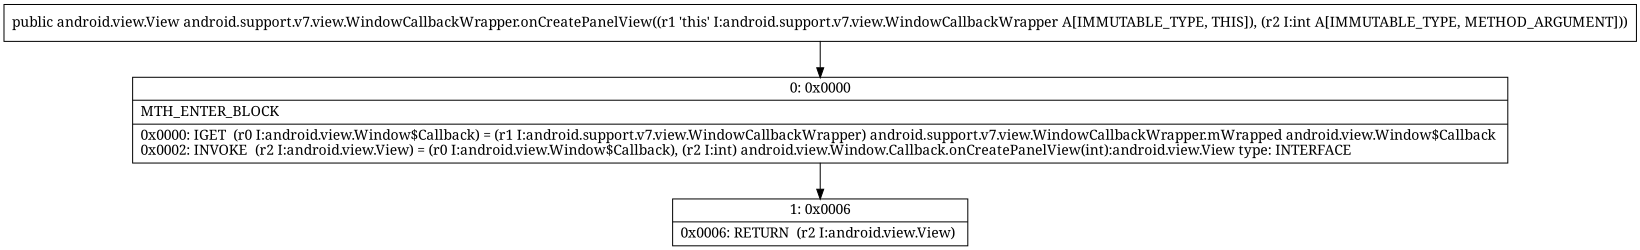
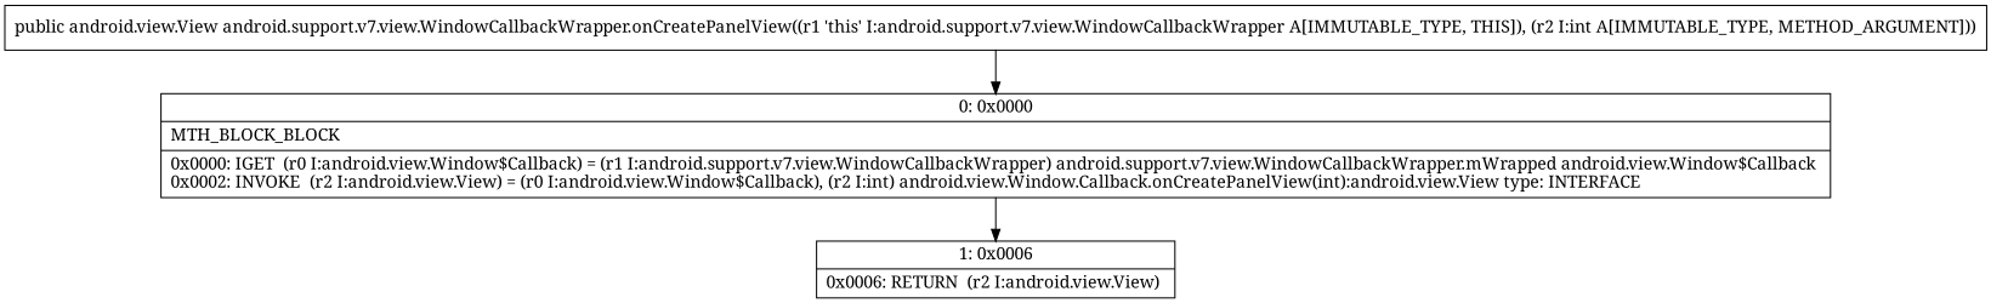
  digraph {
    fontname="Noto Serif"
    node [shape=record fontname="Noto Serif"]
    edge [fontname="Noto Serif"]
-   n1 [label="{0\:\ 0x0000|MTH_ENTER_BLOCK\l|0x0000: IGET  (r0 I:android.view.Window$Callback) = (r1 I:android.support.v7.view.WindowCallbackWrapper) android.support.v7.view.WindowCallbackWrapper.mWrapped android.view.Window$Callback \l0x0002: INVOKE  (r2 I:android.view.View) = (r0 I:android.view.Window$Callback), (r2 I:int) android.view.Window.Callback.onCreatePanelView(int):android.view.View type: INTERFACE \l}"]
+   n1 [label="{0\:\ 0x0000|MTH_BLOCK_BLOCK\l|0x0000: IGET  (r0 I:android.view.Window$Callback) = (r1 I:android.support.v7.view.WindowCallbackWrapper) android.support.v7.view.WindowCallbackWrapper.mWrapped android.view.Window$Callback \l0x0002: INVOKE  (r2 I:android.view.View) = (r0 I:android.view.Window$Callback), (r2 I:int) android.view.Window.Callback.onCreatePanelView(int):android.view.View type: INTERFACE \l}"]
    n2 [label="{1\:\ 0x0006|0x0006: RETURN  (r2 I:android.view.View) \l}"]
    n3 [label="{public android.view.View android.support.v7.view.WindowCallbackWrapper.onCreatePanelView((r1 'this' I:android.support.v7.view.WindowCallbackWrapper A[IMMUTABLE_TYPE, THIS]), (r2 I:int A[IMMUTABLE_TYPE, METHOD_ARGUMENT])) }"]
    n1 -> n2
    n3 -> n1
  }
